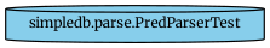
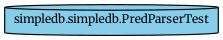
  digraph {
    rankdir=LR
    fontname=Merriweather
-   n1 [color=black fillcolor=skyblue fontname=Merriweather fontsize=10 height=0.2 label="simpledb.parse.PredParserTest" shape=cylinder style=filled width=0.4]
+   n1 [color=black fillcolor=skyblue fontname=Merriweather fontsize=10 height=0.2 label="simpledb.simpledb.PredParserTest" shape=cylinder style=filled width=0.4]
  }
